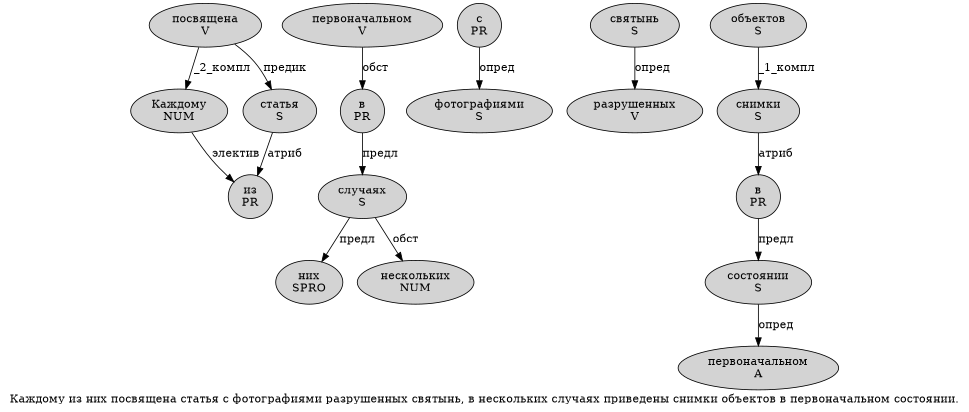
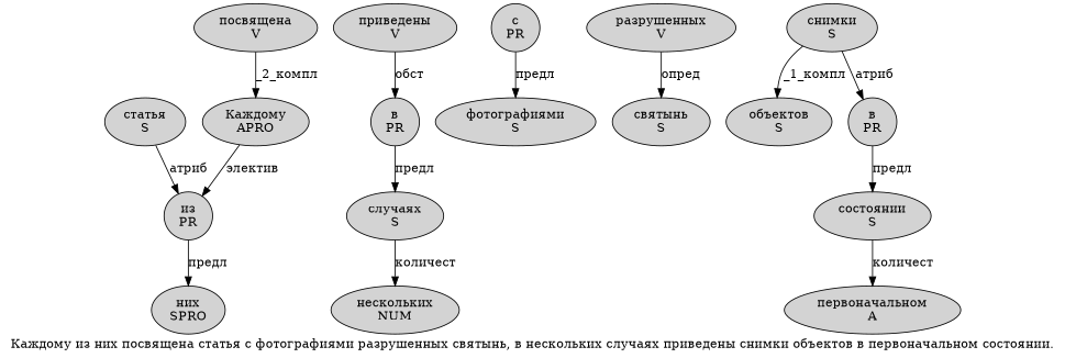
  digraph {
    label="Каждому из них посвящена статья с фотографиями разрушенных святынь, в нескольких случаях приведены снимки объектов в первоначальном состоянии."
    node [fillcolor=lightgray penwidth=1 shape=ellipse style=filled]
-   n1 [label="Каждому\nNUM"]
+   n1 [label="Каждому\nAPRO"]
    n2 [label="из\nPR"]
    n3 [label="них\nSPRO"]
    n4 [label="посвящена\nV"]
    n5 [label="статья\nS"]
-   n6 [label="первоначальном\nV"]
+   n6 [label="приведены\nV"]
    n7 [label="в\nPR"]
    n8 [label="с\nPR"]
    n9 [label="фотографиями\nS"]
    n10 [label="святынь\nS"]
    n11 [label="разрушенных\nV"]
    n12 [label="случаях\nS"]
    n13 [label="нескольких\nNUM"]
    n14 [label="снимки\nS"]
    n15 [label="объектов\nS"]
    n16 [label="в\nPR"]
    n17 [label="состоянии\nS"]
    n18 [label="первоначальном\nA"]
    n1 -> n2 [label="электив"]
-   n12 -> n3 [label="предл"]
+   n2 -> n3 [label="предл"]
    n4 -> n1 [label="_2_компл"]
-   n4 -> n5 [label="предик"]
    n5 -> n2 [label="атриб"]
    n6 -> n7 [label="обст"]
    n7 -> n12 [label="предл"]
-   n8 -> n9 [label="опред"]
-   n10 -> n11 [label="опред"]
-   n12 -> n13 [label="обст"]
-   n15 -> n14 [label="_1_компл"]
+   n8 -> n9 [label="предл"]
+   n11 -> n10 [label="опред"]
+   n12 -> n13 [label="количест"]
+   n14 -> n15 [label="_1_компл"]
    n14 -> n16 [label="атриб"]
    n16 -> n17 [label="предл"]
-   n17 -> n18 [label="опред"]
+   n17 -> n18 [label="количест"]
  }
